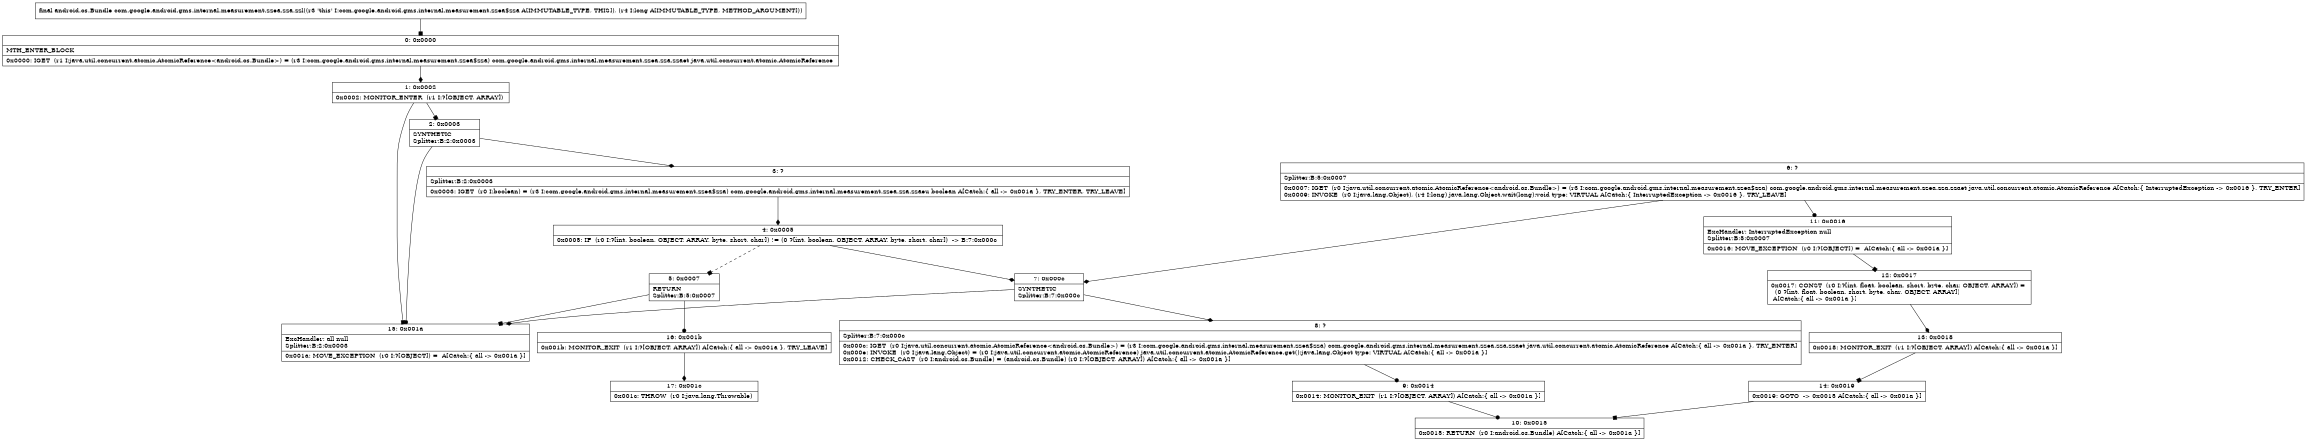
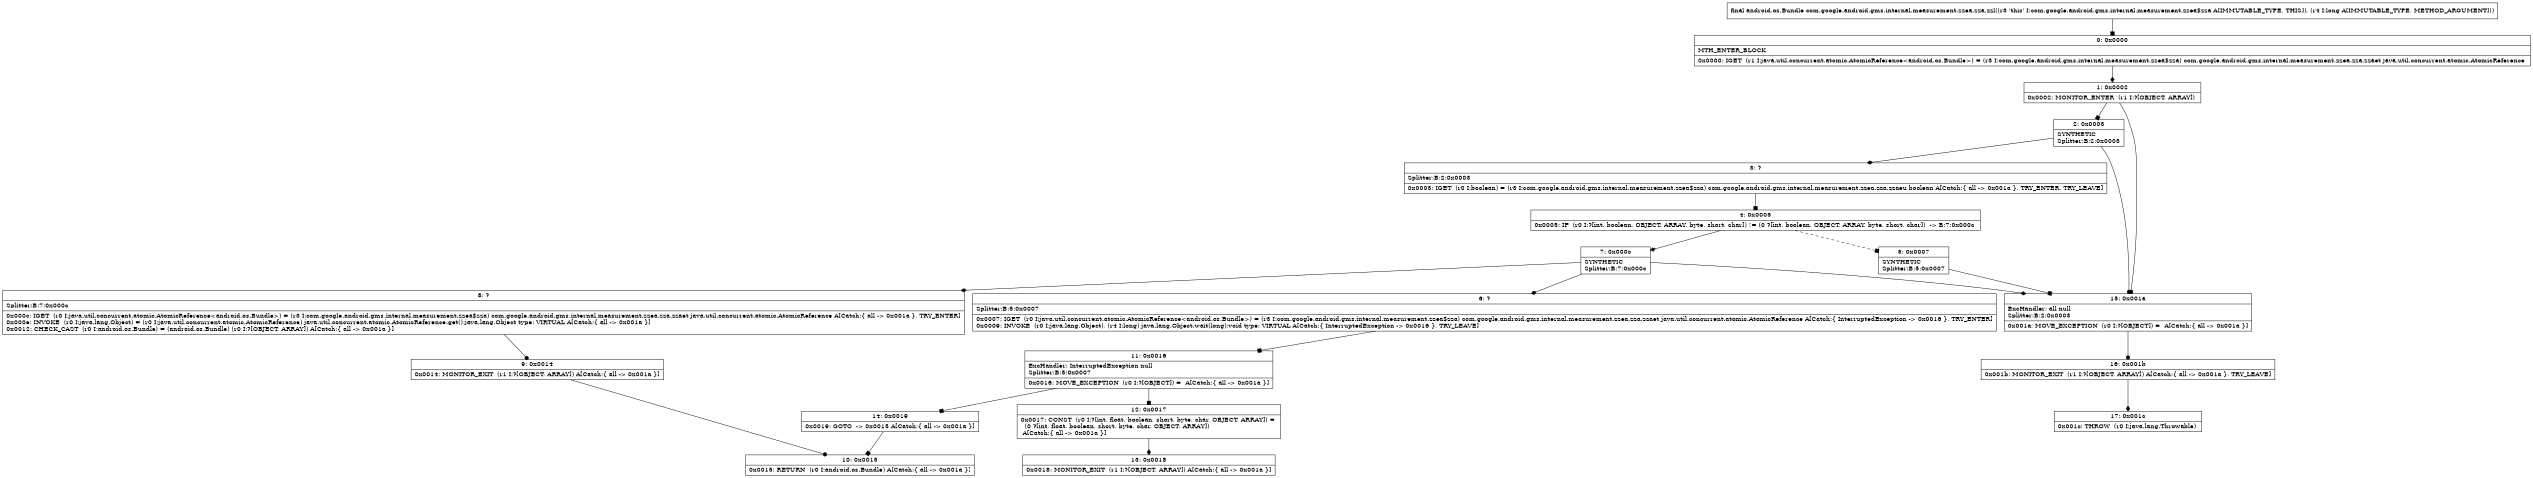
  digraph {
    node [shape=record]
    edge [arrowhead=diamond]
    n1 [label="{0\:\ 0x0000|MTH_ENTER_BLOCK\l|0x0000: IGET  (r1 I:java.util.concurrent.atomic.AtomicReference\<android.os.Bundle\>) = (r3 I:com.google.android.gms.internal.measurement.zzea$zza) com.google.android.gms.internal.measurement.zzea.zza.zzaet java.util.concurrent.atomic.AtomicReference \l}"]
    n2 [label="{1\:\ 0x0002|0x0002: MONITOR_ENTER  (r1 I:?[OBJECT, ARRAY]) \l}"]
    n3 [label="{2\:\ 0x0003|SYNTHETIC\lSplitter:B:2:0x0003\l}"]
    n4 [label="{15\:\ 0x001a|ExcHandler: all null\lSplitter:B:2:0x0003\l|0x001a: MOVE_EXCEPTION  (r0 I:?[OBJECT]) =  A[Catch:\{ all \-\> 0x001a \}]\l}"]
    n5 [label="{3\:\ ?|Splitter:B:2:0x0003\l|0x0003: IGET  (r0 I:boolean) = (r3 I:com.google.android.gms.internal.measurement.zzea$zza) com.google.android.gms.internal.measurement.zzea.zza.zzaeu boolean A[Catch:\{ all \-\> 0x001a \}, TRY_ENTER, TRY_LEAVE]\l}"]
    n6 [label="{4\:\ 0x0005|0x0005: IF  (r0 I:?[int, boolean, OBJECT, ARRAY, byte, short, char]) != (0 ?[int, boolean, OBJECT, ARRAY, byte, short, char])  \-\> B:7:0x000c \l}"]
    n7 [label="{16\:\ 0x001b|0x001b: MONITOR_EXIT  (r1 I:?[OBJECT, ARRAY]) A[Catch:\{ all \-\> 0x001a \}, TRY_LEAVE]\l}"]
-   n8 [label="{5\:\ 0x0007|RETURN\lSplitter:B:5:0x0007\l}"]
+   n8 [label="{5\:\ 0x0007|SYNTHETIC\lSplitter:B:5:0x0007\l}"]
    n9 [label="{7\:\ 0x000c|SYNTHETIC\lSplitter:B:7:0x000c\l}"]
    n10 [label="{8\:\ ?|Splitter:B:7:0x000c\l|0x000c: IGET  (r0 I:java.util.concurrent.atomic.AtomicReference\<android.os.Bundle\>) = (r3 I:com.google.android.gms.internal.measurement.zzea$zza) com.google.android.gms.internal.measurement.zzea.zza.zzaet java.util.concurrent.atomic.AtomicReference A[Catch:\{ all \-\> 0x001a \}, TRY_ENTER]\l0x000e: INVOKE  (r0 I:java.lang.Object) = (r0 I:java.util.concurrent.atomic.AtomicReference) java.util.concurrent.atomic.AtomicReference.get():java.lang.Object type: VIRTUAL A[Catch:\{ all \-\> 0x001a \}]\l0x0012: CHECK_CAST  (r0 I:android.os.Bundle) = (android.os.Bundle) (r0 I:?[OBJECT, ARRAY]) A[Catch:\{ all \-\> 0x001a \}]\l}"]
    n11 [label="{6\:\ ?|Splitter:B:5:0x0007\l|0x0007: IGET  (r0 I:java.util.concurrent.atomic.AtomicReference\<android.os.Bundle\>) = (r3 I:com.google.android.gms.internal.measurement.zzea$zza) com.google.android.gms.internal.measurement.zzea.zza.zzaet java.util.concurrent.atomic.AtomicReference A[Catch:\{ InterruptedException \-\> 0x0016 \}, TRY_ENTER]\l0x0009: INVOKE  (r0 I:java.lang.Object), (r4 I:long) java.lang.Object.wait(long):void type: VIRTUAL A[Catch:\{ InterruptedException \-\> 0x0016 \}, TRY_LEAVE]\l}"]
    n12 [label="{11\:\ 0x0016|ExcHandler: InterruptedException null\lSplitter:B:5:0x0007\l|0x0016: MOVE_EXCEPTION  (r0 I:?[OBJECT]) =  A[Catch:\{ all \-\> 0x001a \}]\l}"]
    n13 [label="{12\:\ 0x0017|0x0017: CONST  (r0 I:?[int, float, boolean, short, byte, char, OBJECT, ARRAY]) = \l  (0 ?[int, float, boolean, short, byte, char, OBJECT, ARRAY])\l A[Catch:\{ all \-\> 0x001a \}]\l}"]
    n14 [label="{9\:\ 0x0014|0x0014: MONITOR_EXIT  (r1 I:?[OBJECT, ARRAY]) A[Catch:\{ all \-\> 0x001a \}]\l}"]
    n15 [label="{10\:\ 0x0015|0x0015: RETURN  (r0 I:android.os.Bundle) A[Catch:\{ all \-\> 0x001a \}]\l}"]
    n16 [label="{13\:\ 0x0018|0x0018: MONITOR_EXIT  (r1 I:?[OBJECT, ARRAY]) A[Catch:\{ all \-\> 0x001a \}]\l}"]
    n17 [label="{14\:\ 0x0019|0x0019: GOTO  \-\> 0x0015 A[Catch:\{ all \-\> 0x001a \}]\l}"]
    n18 [label="{17\:\ 0x001c|0x001c: THROW  (r0 I:java.lang.Throwable) \l}"]
    n19 [label="{final android.os.Bundle com.google.android.gms.internal.measurement.zzea.zza.zzl((r3 'this' I:com.google.android.gms.internal.measurement.zzea$zza A[IMMUTABLE_TYPE, THIS]), (r4 I:long A[IMMUTABLE_TYPE, METHOD_ARGUMENT])) }"]
    n1 -> n2
    n2 -> n3 [arrowhead=box]
    n2 -> n4 [arrowhead=box]
    n3 -> n4 [arrowhead=dot]
    n3 -> n5
-   n8 -> n7 [arrowhead=dot]
-   n5 -> n6
+   n4 -> n7 [arrowhead=dot]
+   n5 -> n6 [arrowhead=box]
    n6 -> n8 [arrowhead=box style=dashed]
    n6 -> n9
    n7 -> n18
    n8 -> n4 [arrowhead=box]
    n9 -> n4
    n9 -> n10
    n10 -> n14 [arrowhead=dot]
-   n11 -> n9
-   n11 -> n12 [arrowhead=dot]
+   n9 -> n11
+   n11 -> n12 [arrowhead=box]
    n12 -> n13 [arrowhead=box]
    n13 -> n16
    n14 -> n15 [arrowhead=dot]
-   n16 -> n17 [arrowhead=box]
+   n12 -> n17 [arrowhead=box]
    n17 -> n15 [arrowhead=box]
    n19 -> n1 [arrowhead=box]
  }
